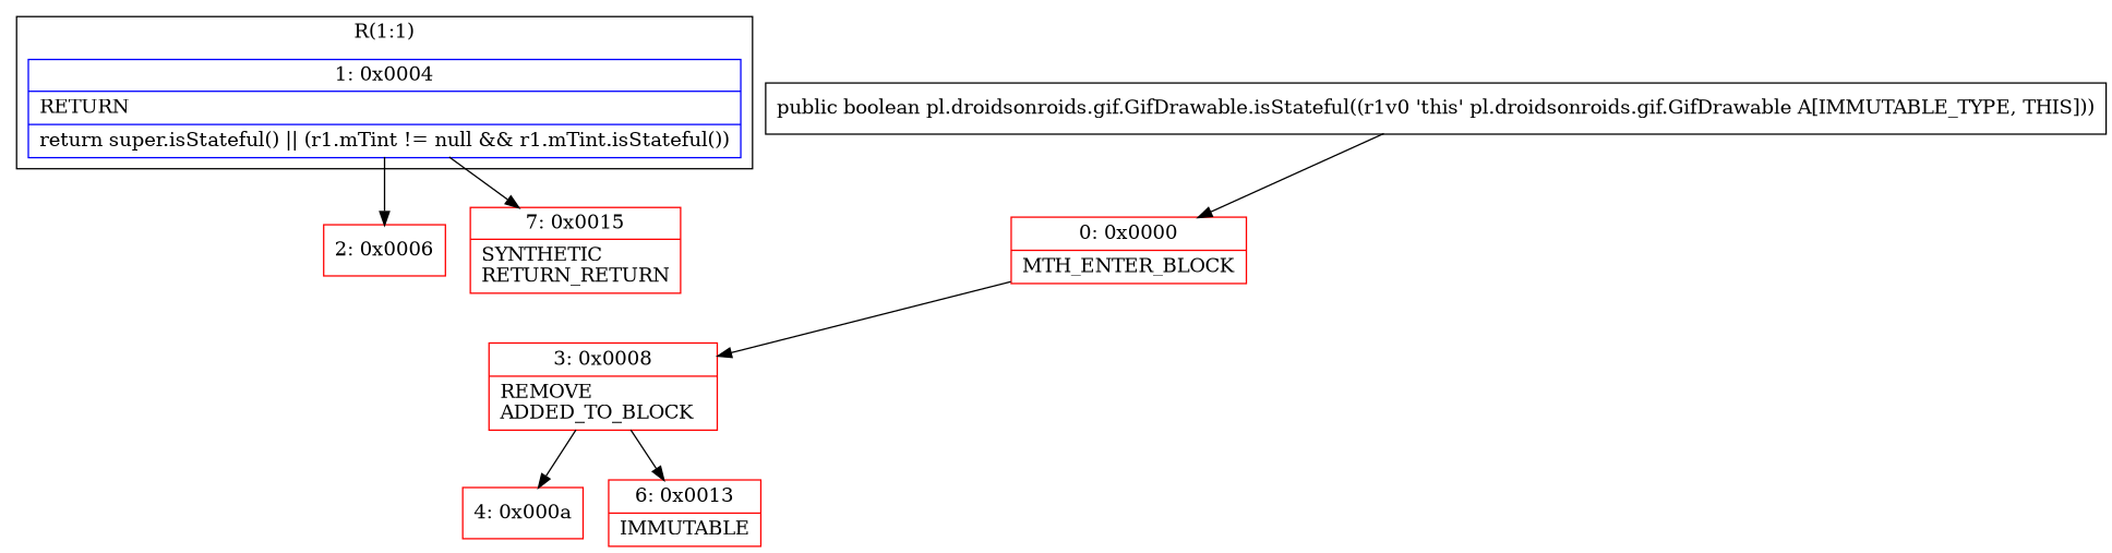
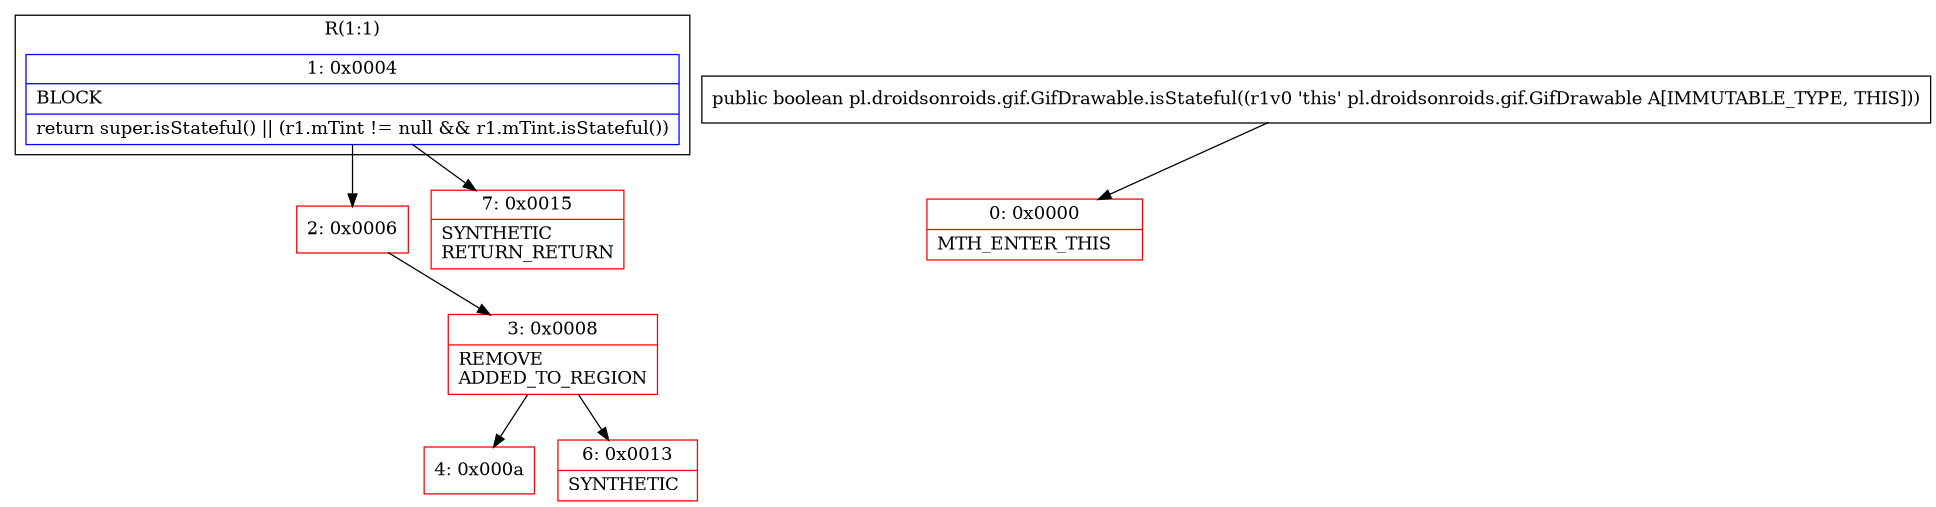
  digraph {
    node [color=red shape=record]
-   n1 [color=blue label="{1\:\ 0x0004|RETURN\l|return super.isStateful() \|\| (r1.mTint != null && r1.mTint.isStateful())\l}"]
+   n1 [color=blue label="{1\:\ 0x0004|BLOCK\l|return super.isStateful() \|\| (r1.mTint != null && r1.mTint.isStateful())\l}"]
    n2 [label="{2\:\ 0x0006}"]
    n3 [label="{7\:\ 0x0015|SYNTHETIC\lRETURN_RETURN\l}"]
-   n4 [label="{3\:\ 0x0008|REMOVE\lADDED_TO_BLOCK\l}"]
-   n5 [label="{0\:\ 0x0000|MTH_ENTER_BLOCK\l}"]
+   n4 [label="{3\:\ 0x0008|REMOVE\lADDED_TO_REGION\l}"]
+   n5 [label="{0\:\ 0x0000|MTH_ENTER_THIS\l}"]
    n6 [label="{4\:\ 0x000a}"]
-   n7 [label="{6\:\ 0x0013|IMMUTABLE\l}"]
+   n7 [label="{6\:\ 0x0013|SYNTHETIC\l}"]
    n8 [label="{public boolean pl.droidsonroids.gif.GifDrawable.isStateful((r1v0 'this' pl.droidsonroids.gif.GifDrawable A[IMMUTABLE_TYPE, THIS])) }" color=""]
    subgraph cluster_1 {
      label="R(1:1)"
      n1
    }
    n1 -> n2
    n1 -> n3
-   n5 -> n4
+   n2 -> n4
    n4 -> n6
    n4 -> n7
    n8 -> n5
  }
